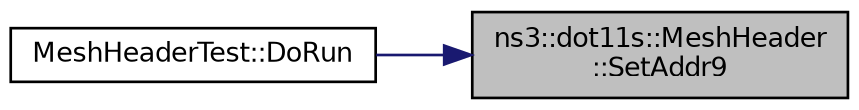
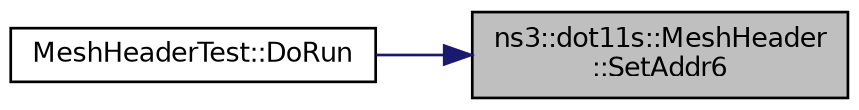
  digraph {
    rankdir=RL
    node [color=black fontname=Helvetica fontsize=10 shape=record style=filled]
-   n1 [fillcolor=grey75 fontcolor=black height=0.2 label="ns3::dot11s::MeshHeader\l::SetAddr9" width=0.4]
+   n1 [fillcolor=grey75 fontcolor=black height=0.2 label="ns3::dot11s::MeshHeader\l::SetAddr6" width=0.4]
    n2 [fillcolor=white height=0.2 label="MeshHeaderTest::DoRun" width=0.4]
    n1 -> n2 [color=midnightblue dir=back fontname=Helvetica fontsize=10 labelfontname=Helvetica labelfontsize=10 style=solid]
  }
